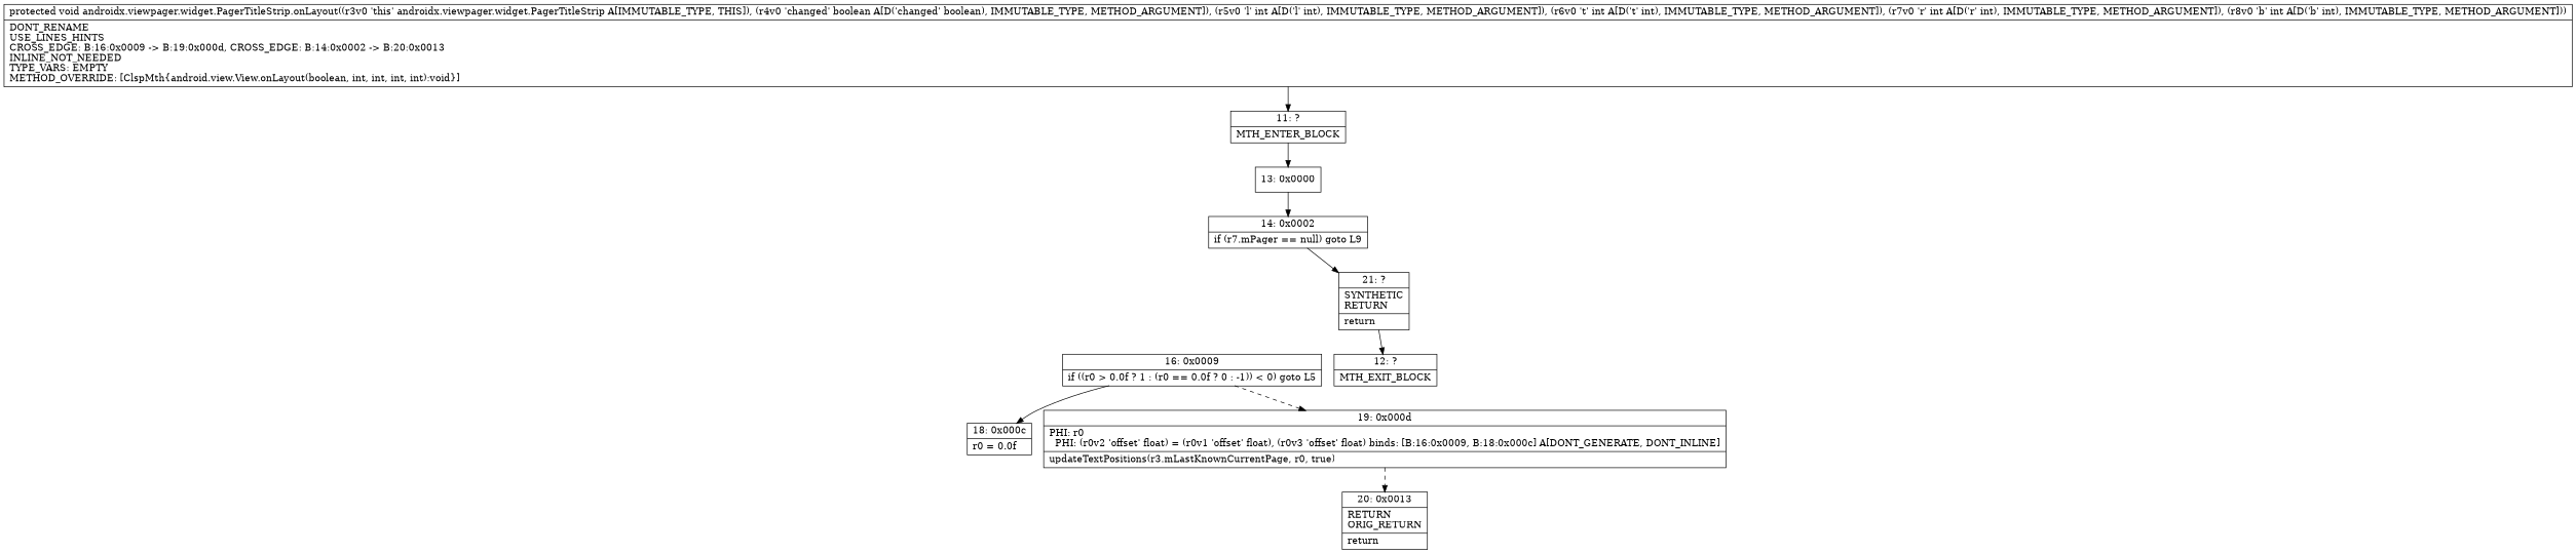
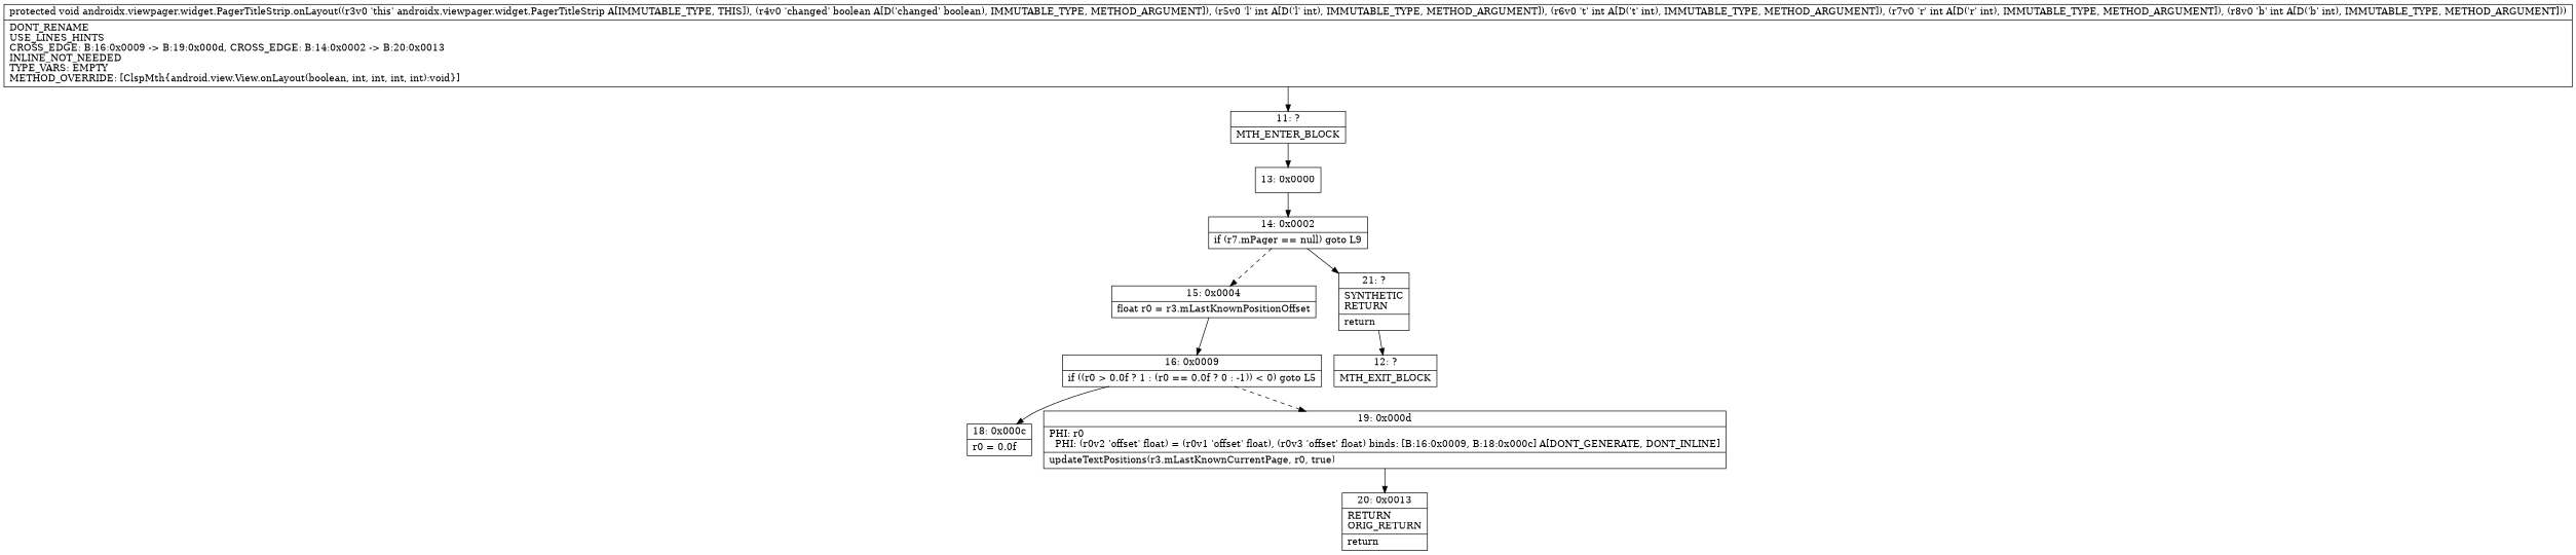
  digraph {
    node [shape=record]
    n1 [label="{11\:\ ?|MTH_ENTER_BLOCK\l}"]
    n2 [label="{13\:\ 0x0000}"]
    n3 [label="{14\:\ 0x0002|if (r7.mPager == null) goto L9\l}"]
+   n4 [label="{15\:\ 0x0004|float r0 = r3.mLastKnownPositionOffset\l}"]
    n5 [label="{21\:\ ?|SYNTHETIC\lRETURN\l|return\l}"]
    n6 [label="{16\:\ 0x0009|if ((r0 \> 0.0f ? 1 : (r0 == 0.0f ? 0 : \-1)) \< 0) goto L5\l}"]
    n7 [label="{12\:\ ?|MTH_EXIT_BLOCK\l}"]
    n8 [label="{18\:\ 0x000c|r0 = 0.0f\l}"]
    n9 [label="{19\:\ 0x000d|PHI: r0 \l  PHI: (r0v2 'offset' float) = (r0v1 'offset' float), (r0v3 'offset' float) binds: [B:16:0x0009, B:18:0x000c] A[DONT_GENERATE, DONT_INLINE]\l|updateTextPositions(r3.mLastKnownCurrentPage, r0, true)\l}"]
    n10 [label="{20\:\ 0x0013|RETURN\lORIG_RETURN\l|return\l}"]
    n11 [label="{protected void androidx.viewpager.widget.PagerTitleStrip.onLayout((r3v0 'this' androidx.viewpager.widget.PagerTitleStrip A[IMMUTABLE_TYPE, THIS]), (r4v0 'changed' boolean A[D('changed' boolean), IMMUTABLE_TYPE, METHOD_ARGUMENT]), (r5v0 'l' int A[D('l' int), IMMUTABLE_TYPE, METHOD_ARGUMENT]), (r6v0 't' int A[D('t' int), IMMUTABLE_TYPE, METHOD_ARGUMENT]), (r7v0 'r' int A[D('r' int), IMMUTABLE_TYPE, METHOD_ARGUMENT]), (r8v0 'b' int A[D('b' int), IMMUTABLE_TYPE, METHOD_ARGUMENT]))  | DONT_RENAME\lUSE_LINES_HINTS\lCROSS_EDGE: B:16:0x0009 \-\> B:19:0x000d, CROSS_EDGE: B:14:0x0002 \-\> B:20:0x0013\lINLINE_NOT_NEEDED\lTYPE_VARS: EMPTY\lMETHOD_OVERRIDE: [ClspMth\{android.view.View.onLayout(boolean, int, int, int, int):void\}]\l}"]
    n1 -> n2
    n2 -> n3
+   n3 -> n4 [style=dashed]
    n3 -> n5
+   n4 -> n6
    n5 -> n7
    n6 -> n8
    n6 -> n9 [style=dashed]
-   n9 -> n10 [style=dashed]
+   n9 -> n10
    n11 -> n1
  }
